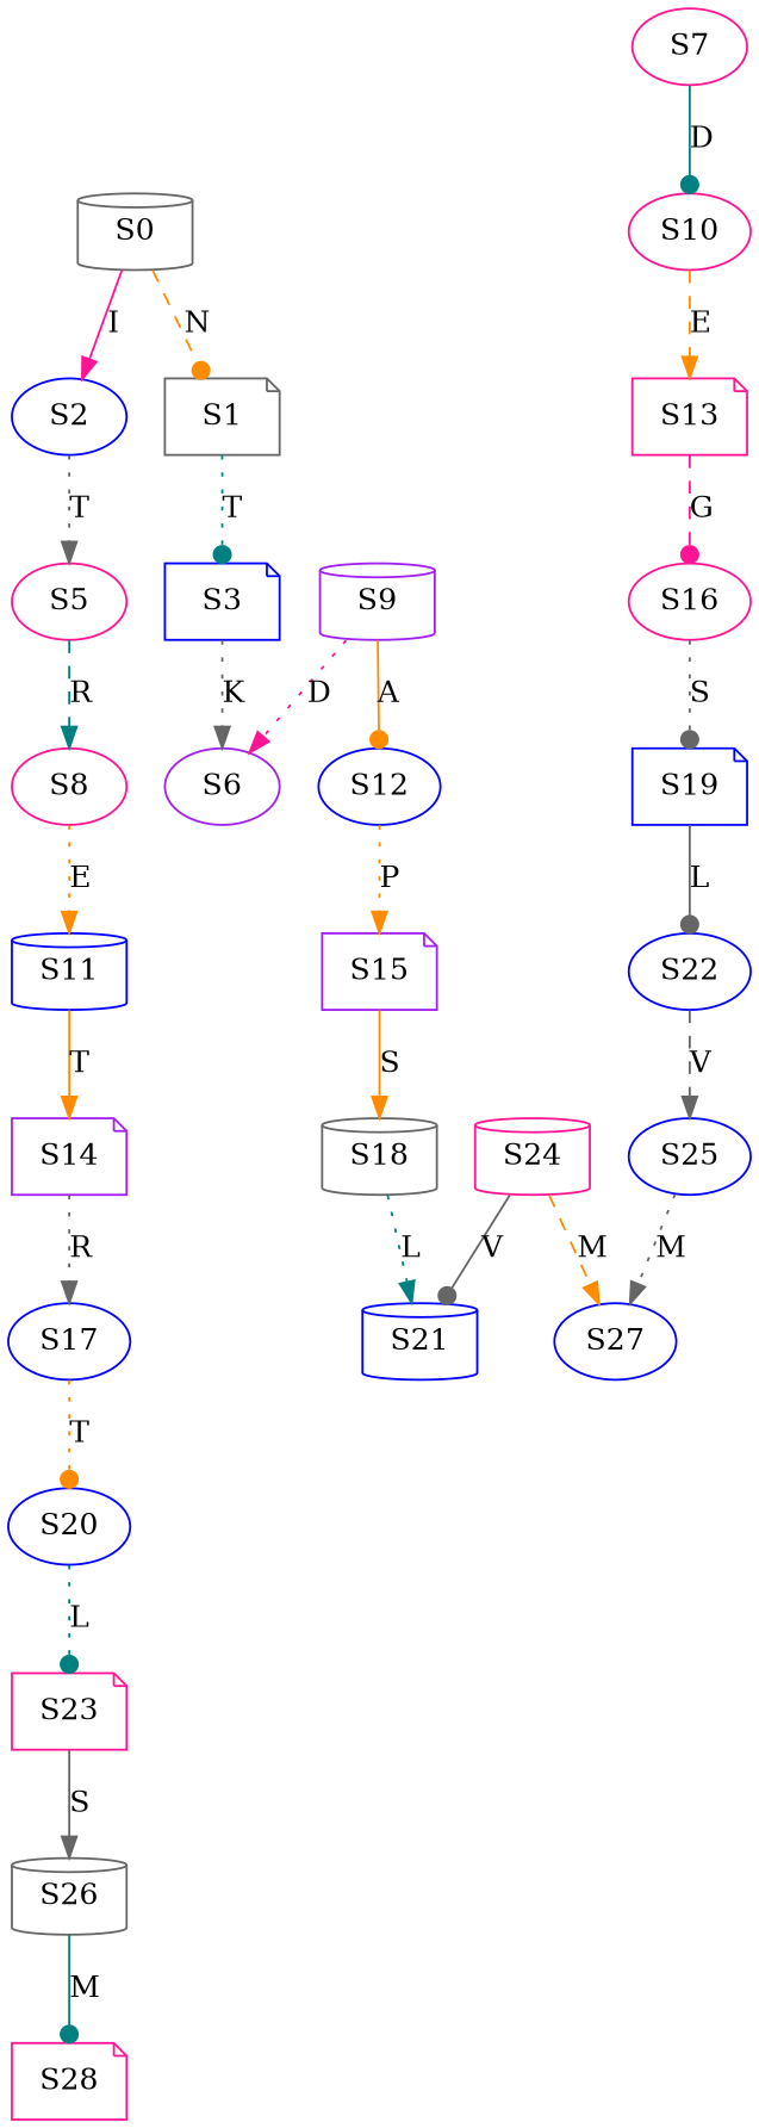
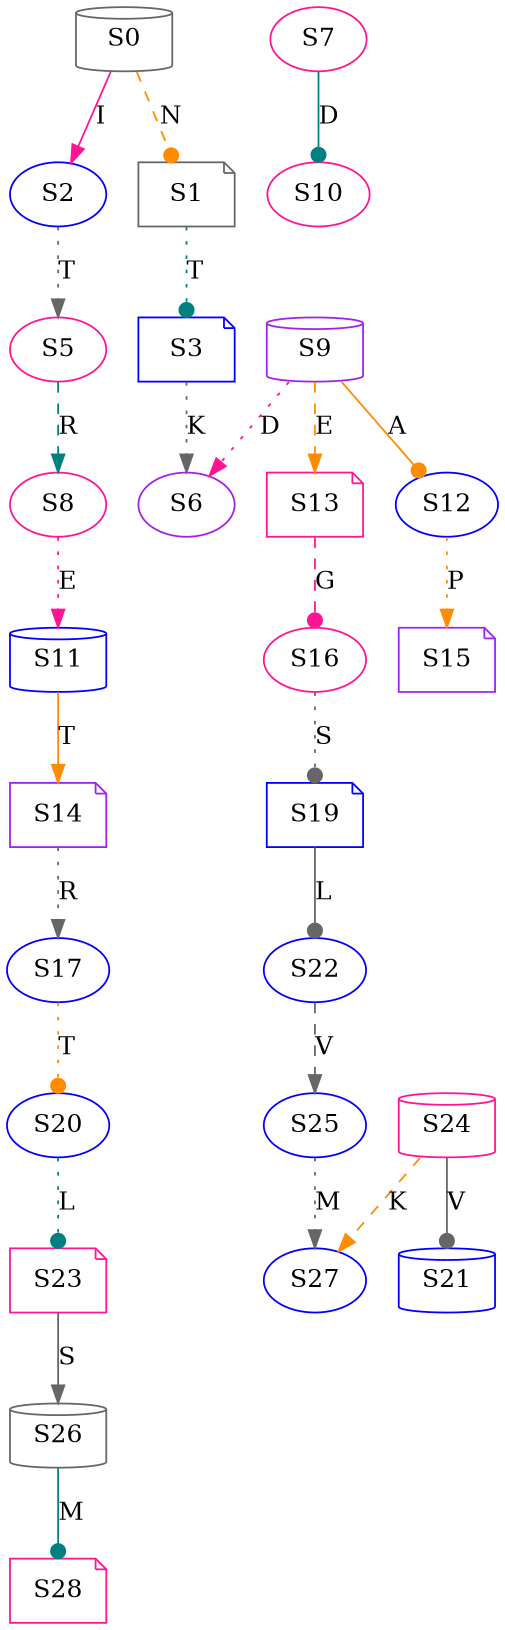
  strict digraph {
    node [color=blue shape=ellipse]
    edge [arrowhead=normal color=gray40 style=dotted]
    S0 [color=gray40 shape=cylinder]
    S1 [color=gray40 shape=note]
    S2
    S3 [shape=note]
    S5 [color=deeppink]
    S6 [color=purple]
    S8 [color=deeppink]
    S7 [color=deeppink]
    S10 [color=deeppink]
    S11 [shape=cylinder]
    S9 [color=purple shape=cylinder]
    S12
    S13 [color=deeppink shape=note]
    S14 [color=purple shape=note]
    S15 [color=purple shape=note]
    S16 [color=deeppink]
    S17
-   S18 [color=gray40 shape=cylinder]
    S19 [shape=note]
    S20
    S21 [shape=cylinder]
    S22
    S23 [color=deeppink shape=note]
    S25
    S26 [color=gray40 shape=cylinder]
    S24 [color=deeppink shape=cylinder]
    S27
    S28 [color=deeppink shape=note]
    S0 -> S1 [arrowhead=dot color=darkorange label=N style=dashed]
    S0 -> S2 [color=deeppink label=I style=solid]
    S1 -> S3 [arrowhead=dot color=teal label=T]
    S2 -> S5 [label=T]
    S3 -> S6 [label=K]
    S5 -> S8 [color=teal label=R style=dashed]
-   S8 -> S11 [color=darkorange label=E]
+   S8 -> S11 [color=deeppink label=E]
    S7 -> S10 [arrowhead=dot color=teal label=D style=solid]
-   S10 -> S13 [color=darkorange label=E style=dashed]
+   S9 -> S13 [color=darkorange label=E style=dashed]
    S11 -> S14 [color=darkorange label=T style=solid]
    S9 -> S6 [color=deeppink label=D]
    S9 -> S12 [arrowhead=dot color=darkorange label=A style=solid]
    S12 -> S15 [color=darkorange label=P]
    S13 -> S16 [arrowhead=dot color=deeppink label=G style=dashed]
    S14 -> S17 [label=R]
-   S15 -> S18 [color=darkorange label=S style=solid]
    S16 -> S19 [arrowhead=dot label=S]
    S17 -> S20 [arrowhead=dot color=darkorange label=T]
-   S18 -> S21 [color=teal label=L]
    S19 -> S22 [arrowhead=dot label=L style=solid]
    S20 -> S23 [arrowhead=dot color=teal label=L]
    S22 -> S25 [label=V style=dashed]
    S23 -> S26 [label=S style=solid]
    S25 -> S27 [label=M]
    S26 -> S28 [arrowhead=dot color=teal label=M style=solid]
    S24 -> S21 [arrowhead=dot label=V style=solid]
-   S24 -> S27 [color=darkorange label=M style=dashed]
+   S24 -> S27 [color=darkorange label=K style=dashed]
  }
